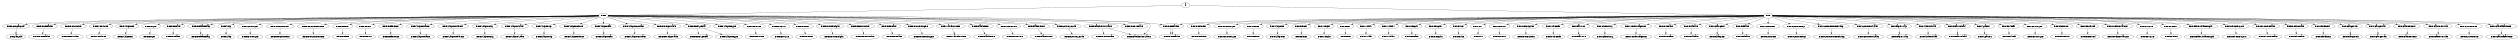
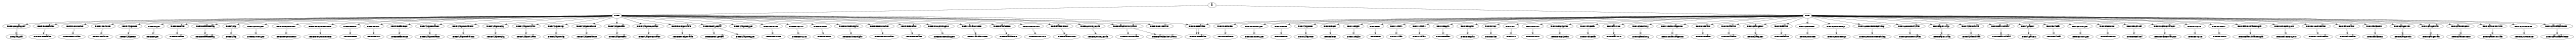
  digraph {
    a
    POH
    POL
    "POH.company_id "
    "POH.POHeadID "
    "POH.PONumber "
    "POH.VendorID "
    "POH.ShipToID "
    "POH.Buyer "
    "POH.PODate "
    "POH.ReleaseFlag "
    "POH.Ship "
    "POH.CountryID "
    "POH.POComment "
    "POH.POCommentNP "
    "POH.FOBID "
    "POH.Terms "
    "POH.Reference "
    "POH.ShipToName "
    "POH.ShipToAddress "
    "POH.ShipToCity "
    "POH.ShipToState "
    "POH.ShipToZip "
    "POH.ShipToPhone "
    "POH.ShipToFax "
    "POH.ShipToContact "
    "POH.ForeignMade "
    "POH.FOBSpecial "
    " POH.ShipToType"
    "POH.TermsID "
    "POH.FrtCWT "
    "POH.FrtAmt "
    " POH.PrintFreight"
    "POH.RFQNumber "
    "POH.RFQDate "
    "POH.ProcessingPO "
    "POH.WarehouseID "
    "POH.BlanketPO "
    " POH.NonInvPO"
    "POH.FlatFrtAmt "
    "POH.CountryCode "
    "POH.BatchPrintStatus "
    "POH.PODueDate "
    "POL.POHeadID "
    "POL.POLineID "
    "POL.InventoryID "
    "POL.ItemID "
    "POL.ShiptoID "
    "POL.Pieces "
    "POL.Weight "
    "POL.Feet "
    "POL.Width "
    "POL.Width1 "
    "POL.Length "
    "POL.Length1 "
    "POL.Price "
    "POL.UM "
    "POL.Amount "
    "POL.Description "
    "POL.MiscINfo "
    "POL.Flaws00 "
    "POL.Chemistry "
    "POL.VendorTagNum "
    "POL.DueDate "
    "POL.RollDate "
    "POL.ChangeDt "
    "POL.Release "
    "POL.Comment "
    "POL.Commentnp "
    "POL.CommentReceiving "
    "POL.CommentSales "
    "POL.Paperwrap "
    "POL.SideUnload "
    "POL.RearUnload "
    "POL.Spacers "
    "POL.ForkLift "
    "POL.CountryID "
    "POL.LineNum "
    " POL.Received"
    " POL.LockActualCost"
    "POL.FrtCWT "
    "POL.FrtAmt "
    "POL.HideWidthLength "
    "POL.DirectBuyout "
    "POL.PromiseDate "
-   "POL.FirmDate " [label="FOBID.FirmDate"]
+   "POL.FirmDate "
    "POL.Thickness "
    "POL.GaugeMin "
    "POL.GaugeMax "
    "POL.GainPercent "
    " POL.GainOverride"
    "POL.CustomerID "
    "POL.ClassificationID "
    " company_id"
    " POH_POHeadID"
    " POH_PONumber"
    " POH_VendorID"
    " POH_ShipToID"
    " POH_Buyer"
    " POH_PODate"
    " POH_ReleaseFlag"
    " POH_Ship"
    " POH_CountryID"
    " POH_POComment"
    " POH_POCommentNP"
    " POH_FOBID"
    " POH_Terms"
    " POH_Reference"
    " POH_ShipToName"
    " POH_ShipToAddress"
    " POH_ShipToCity"
    " POH_ShipToState"
    " POH_ShipToZip"
    " POH_ShipToPhone"
    " POH_ShipToFax"
    " POH_ShipToContact"
    " POH_ForeignMade"
    " POH_FOBSpecial"
    " POH_ShipToType"
    " POH_TermsID"
    " POH_FrtCWT"
    " POH_FrtAmt"
    " POH_PrintFreight"
    " POH_RFQNumber"
    " POH_RFQDate"
    " POH_ProcessingPO"
    " POH_WarehouseID"
    " POH_BlanketPO"
    " POH_NonInvPO"
    " POH_FlatFrtAmt"
    " POH_CountryCode"
    " POH_BatchPrintStatus"
    " POH_PODueDate"
    " POL_POHeadID"
    " POL_POLineID"
    " POL_InventoryID"
    " POL_ItemID"
    " POL_ShiptoID"
    " POL_Pieces"
    " POL_Weight"
    " POL_Feet"
    " POL_Width"
    " POL_Width1"
    n144 [label=POL_PODate]
    " POL_Length1"
    " POL_Price"
    " POL_UM"
    " POL_Amount"
    " POL_Description"
    " POL_MiscINfo"
    " POL_Flaws00"
    " POL_Chemistry"
    " POL_VendorTagNum"
    " POL_DueDate"
    " POL_RollDate"
    " POL_ChangeDt"
    " POL_Release"
    " POL_Comment"
    " POL_Commentnp"
    " POL_CommentReceiving"
    " POL_CommentSales"
    " POL_Paperwrap"
    " POL_SideUnload"
    " POL_RearUnload"
    " POL_Spacers"
    " POL_ForkLift"
    " POL_CountryID"
    " POL_LineNum"
    " POL_Received"
    " POL_LockActualCost"
    " POL_FrtCWT"
    " POL_FrtAmt"
    " POL_HideWidthLength"
    " POL_DirectBuyout"
    " POL_PromiseDate"
    " POL_FirmDate"
    " POL_Thickness"
    " POL_GaugeMin"
    " POL_GaugeMax"
    " POL_GainPercent"
    " POL_GainOverride"
    " POL_CustomerID"
    " POL_ClassificationID"
    a -> POH
    a -> POL
    POH -> "POH.company_id "
    POH -> "POH.POHeadID "
    POH -> "POH.PONumber "
    POH -> "POH.VendorID "
    POH -> "POH.ShipToID "
    POH -> "POH.Buyer "
    POH -> "POH.PODate "
    POH -> "POH.ReleaseFlag "
    POH -> "POH.Ship "
    POH -> "POH.CountryID "
    POH -> "POH.POComment "
    POH -> "POH.POCommentNP "
    POH -> "POH.FOBID "
    POH -> "POH.Terms "
    POH -> "POH.Reference "
    POH -> "POH.ShipToName "
    POH -> "POH.ShipToAddress "
    POH -> "POH.ShipToCity "
    POH -> "POH.ShipToState "
    POH -> "POH.ShipToZip "
    POH -> "POH.ShipToPhone "
    POH -> "POH.ShipToFax "
    POH -> "POH.ShipToContact "
    POH -> "POH.ForeignMade "
    POH -> "POH.FOBSpecial "
    POH -> " POH.ShipToType"
    POH -> "POH.TermsID "
    POH -> "POH.FrtCWT "
    POH -> "POH.FrtAmt "
    POH -> " POH.PrintFreight"
    POH -> "POH.RFQNumber "
    POH -> "POH.RFQDate "
    POH -> "POH.ProcessingPO "
    POH -> "POH.WarehouseID "
    POH -> "POH.BlanketPO "
    POH -> " POH.NonInvPO"
    POH -> "POH.FlatFrtAmt "
    POH -> "POH.CountryCode "
-   POH -> " POH_BatchPrintStatus"
+   POH -> "POH.BatchPrintStatus "
    POH -> "POH.PODueDate "
    POH -> "POL.POHeadID "
    POL -> "POL.POHeadID "
    POL -> "POL.POLineID "
    POL -> "POL.InventoryID "
    POL -> "POL.ItemID "
    POL -> "POL.ShiptoID "
    POL -> "POL.Pieces "
    POL -> "POL.Weight "
    POL -> "POL.Feet "
    POL -> "POL.Width "
    POL -> "POL.Width1 "
    POL -> "POL.Length "
    POL -> "POL.Length1 "
    POL -> "POL.Price "
    POL -> "POL.UM "
    POL -> "POL.Amount "
    POL -> "POL.Description "
    POL -> "POL.MiscINfo "
    POL -> "POL.Flaws00 "
    POL -> "POL.Chemistry "
    POL -> "POL.VendorTagNum "
    POL -> "POL.DueDate "
    POL -> "POL.RollDate "
    POL -> "POL.ChangeDt "
    POL -> "POL.Release "
    POL -> "POL.Comment "
    POL -> "POL.Commentnp "
    POL -> "POL.CommentReceiving "
    POL -> "POL.CommentSales "
    POL -> "POL.Paperwrap "
    POL -> "POL.SideUnload "
    POL -> "POL.RearUnload "
    POL -> "POL.Spacers "
    POL -> "POL.ForkLift "
    POL -> "POL.CountryID "
    POL -> "POL.LineNum "
    POL -> " POL.Received"
    POL -> " POL.LockActualCost"
    POL -> "POL.FrtCWT "
    POL -> "POL.FrtAmt "
    POL -> "POL.HideWidthLength "
    POL -> "POL.DirectBuyout "
    POL -> "POL.PromiseDate "
    POL -> "POL.FirmDate "
    POL -> "POL.Thickness "
    POL -> "POL.GaugeMin "
    POL -> "POL.GaugeMax "
    POL -> "POL.GainPercent "
    POL -> " POL.GainOverride"
    POL -> "POL.CustomerID "
    POL -> "POL.ClassificationID "
    "POH.company_id " -> " company_id"
    "POH.POHeadID " -> " POH_POHeadID"
    "POH.PONumber " -> " POH_PONumber"
    "POH.VendorID " -> " POH_VendorID"
    "POH.ShipToID " -> " POH_ShipToID"
    "POH.Buyer " -> " POH_Buyer"
    "POH.PODate " -> " POH_PODate"
    "POH.ReleaseFlag " -> " POH_ReleaseFlag"
    "POH.Ship " -> " POH_Ship"
    "POH.CountryID " -> " POH_CountryID"
    "POH.POComment " -> " POH_POComment"
    "POH.POCommentNP " -> " POH_POCommentNP"
    "POH.FOBID " -> " POH_FOBID"
    "POH.Terms " -> " POH_Terms"
    "POH.Reference " -> " POH_Reference"
    "POH.ShipToName " -> " POH_ShipToName"
    "POH.ShipToAddress " -> " POH_ShipToAddress"
    "POH.ShipToCity " -> " POH_ShipToCity"
    "POH.ShipToState " -> " POH_ShipToState"
    "POH.ShipToZip " -> " POH_ShipToZip"
    "POH.ShipToPhone " -> " POH_ShipToPhone"
    "POH.ShipToFax " -> " POH_ShipToFax"
    "POH.ShipToContact " -> " POH_ShipToContact"
    "POH.ForeignMade " -> " POH_ForeignMade"
    "POH.FOBSpecial " -> " POH_FOBSpecial"
    "POH.FOBSpecial " -> " POH_ShipToType"
    "POH.TermsID " -> " POH_TermsID"
    "POH.FrtCWT " -> " POH_FrtCWT"
    "POH.FrtAmt " -> " POH_FrtAmt"
    " POH.PrintFreight" -> " POH_PrintFreight"
    "POH.RFQNumber " -> " POH_RFQNumber"
    "POH.RFQDate " -> " POH_RFQDate"
    "POH.ProcessingPO " -> " POH_ProcessingPO"
    "POH.WarehouseID " -> " POH_WarehouseID"
    "POH.BlanketPO " -> " POH_BlanketPO"
    " POH.NonInvPO" -> " POH_NonInvPO"
    "POH.FlatFrtAmt " -> " POH_FlatFrtAmt"
    "POH.CountryCode " -> " POH_CountryCode"
    "POH.BatchPrintStatus " -> " POH_BatchPrintStatus"
    "POH.BatchPrintStatus " -> " POH_PODueDate"
    "POL.POHeadID " -> " POL_POHeadID"
    "POL.POHeadID " -> " POL_POHeadID"
    "POL.POLineID " -> " POL_POLineID"
    "POL.InventoryID " -> " POL_InventoryID"
    "POL.ItemID " -> " POL_ItemID"
    "POL.ShiptoID " -> " POL_ShiptoID"
    "POL.Pieces " -> " POL_Pieces"
    "POL.Weight " -> " POL_Weight"
    "POL.Feet " -> " POL_Feet"
    "POL.Width " -> " POL_Width"
    "POL.Width1 " -> " POL_Width1"
    "POL.Length " -> n144
    "POL.Length1 " -> " POL_Length1"
    "POL.Price " -> " POL_Price"
    "POL.UM " -> " POL_UM"
    "POL.Amount " -> " POL_Amount"
    "POL.Description " -> " POL_Description"
    "POL.MiscINfo " -> " POL_MiscINfo"
    "POL.Flaws00 " -> " POL_Flaws00"
    "POL.Chemistry " -> " POL_Chemistry"
    "POL.VendorTagNum " -> " POL_VendorTagNum"
    "POL.DueDate " -> " POL_DueDate"
    "POL.RollDate " -> " POL_RollDate"
    "POL.ChangeDt " -> " POL_ChangeDt"
    "POL.Release " -> " POL_Release"
    "POL.Comment " -> " POL_Comment"
    "POL.Commentnp " -> " POL_Commentnp"
    "POL.CommentReceiving " -> " POL_CommentReceiving"
    "POL.CommentSales " -> " POL_CommentSales"
    "POL.Paperwrap " -> " POL_Paperwrap"
    "POL.SideUnload " -> " POL_SideUnload"
    "POL.RearUnload " -> " POL_RearUnload"
    "POL.Spacers " -> " POL_Spacers"
    "POL.ForkLift " -> " POL_ForkLift"
    "POL.CountryID " -> " POL_CountryID"
    "POL.LineNum " -> " POL_LineNum"
    " POL.Received" -> " POL_Received"
    " POL.LockActualCost" -> " POL_LockActualCost"
    "POL.FrtCWT " -> " POL_FrtCWT"
    "POL.FrtAmt " -> " POL_FrtAmt"
    "POL.HideWidthLength " -> " POL_HideWidthLength"
    "POL.DirectBuyout " -> " POL_DirectBuyout"
    "POL.PromiseDate " -> " POL_PromiseDate"
    "POL.FirmDate " -> " POL_FirmDate"
    "POL.Thickness " -> " POL_Thickness"
    "POL.GaugeMin " -> " POL_GaugeMin"
    "POL.GaugeMax " -> " POL_GaugeMax"
    "POL.GainPercent " -> " POL_GainPercent"
    " POL.GainOverride" -> " POL_GainOverride"
    "POL.CustomerID " -> " POL_CustomerID"
    "POL.ClassificationID " -> " POL_ClassificationID"
  }
